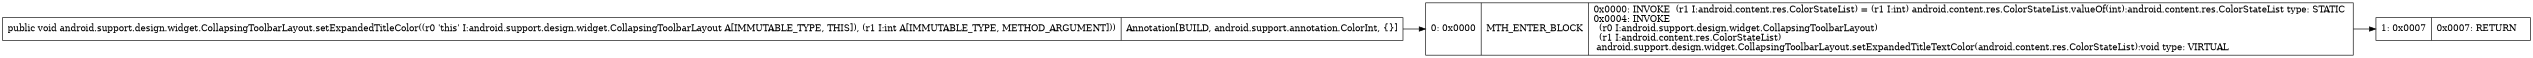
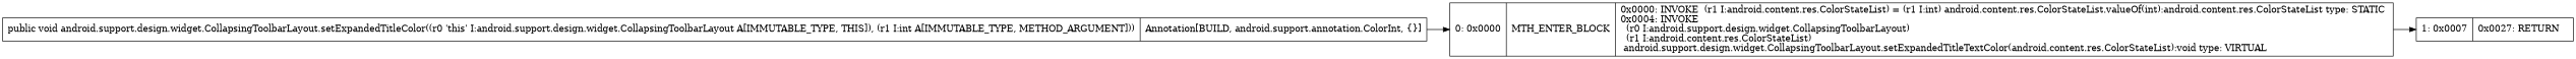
  digraph {
    rankdir=LR
    node [shape=record]
    n1 [label="{0\:\ 0x0000|MTH_ENTER_BLOCK\l|0x0000: INVOKE  (r1 I:android.content.res.ColorStateList) = (r1 I:int) android.content.res.ColorStateList.valueOf(int):android.content.res.ColorStateList type: STATIC \l0x0004: INVOKE  \l  (r0 I:android.support.design.widget.CollapsingToolbarLayout)\l  (r1 I:android.content.res.ColorStateList)\l android.support.design.widget.CollapsingToolbarLayout.setExpandedTitleTextColor(android.content.res.ColorStateList):void type: VIRTUAL \l}"]
-   n2 [label="{1\:\ 0x0007|0x0007: RETURN   \l}"]
+   n2 [label="{1\:\ 0x0007|0x0027: RETURN   \l}"]
    n3 [label="{public void android.support.design.widget.CollapsingToolbarLayout.setExpandedTitleColor((r0 'this' I:android.support.design.widget.CollapsingToolbarLayout A[IMMUTABLE_TYPE, THIS]), (r1 I:int A[IMMUTABLE_TYPE, METHOD_ARGUMENT]))  | Annotation[BUILD, android.support.annotation.ColorInt, \{\}]\l}"]
    n1 -> n2
    n3 -> n1
  }
